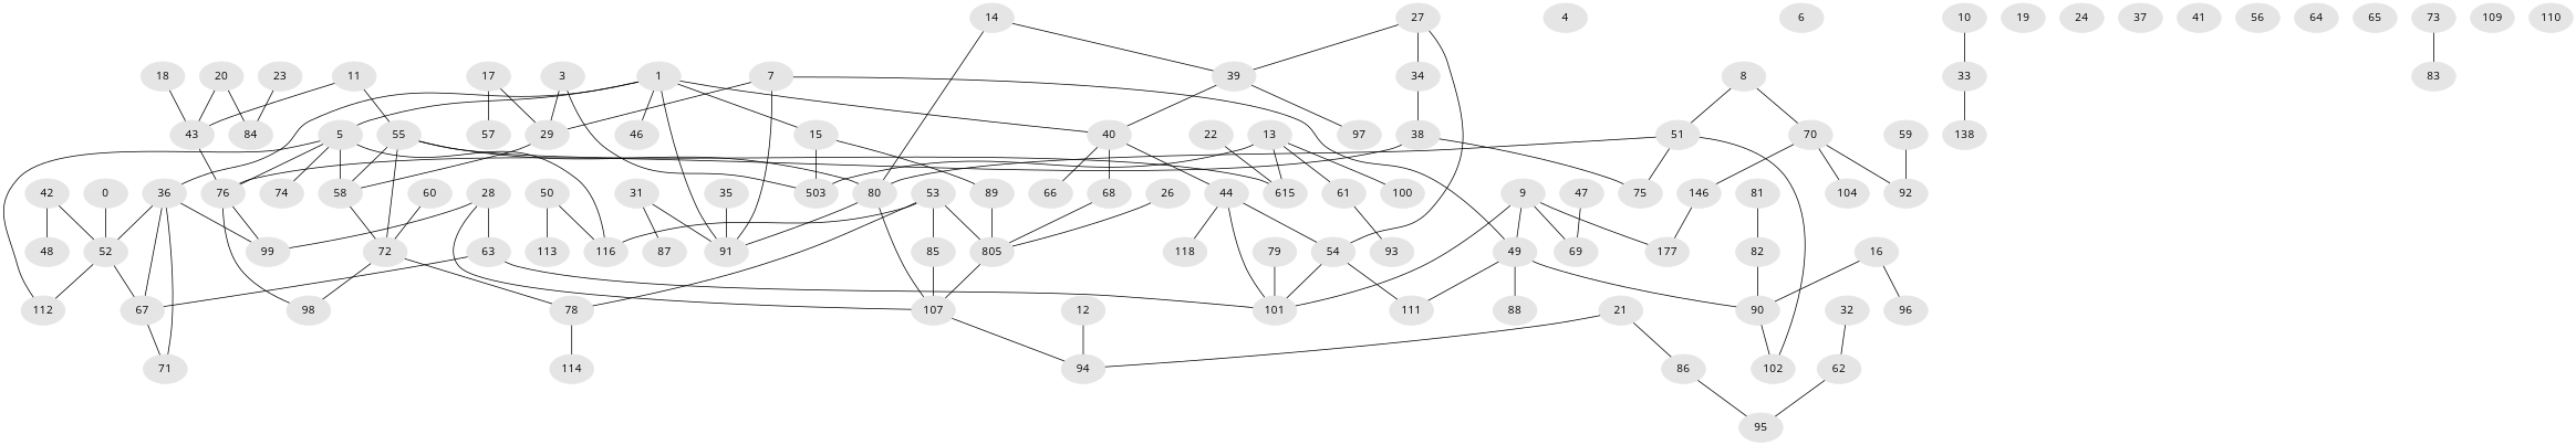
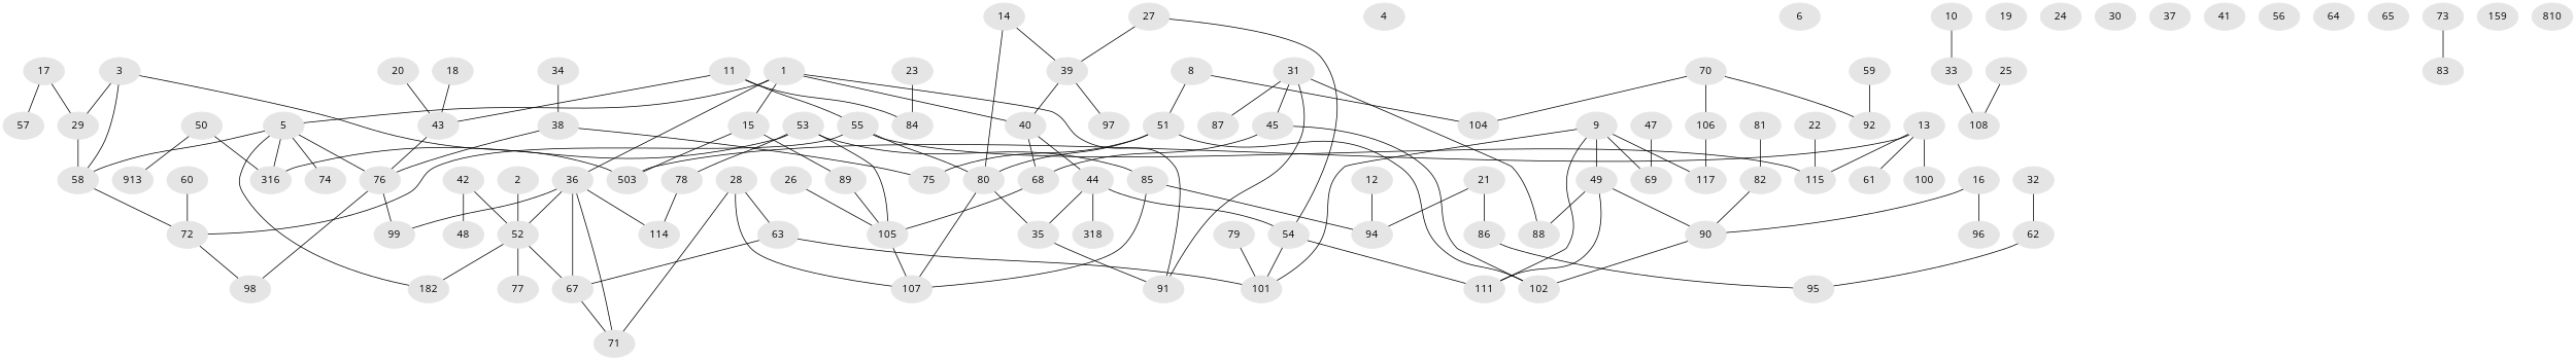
  graph {
    fontname="Open Sans"
    node [color=gray90 fontname="Open Sans" style=filled]
    edge [fontname="Open Sans"]
    1
    15
    36
    40
-   46
    91
    5
    n8 [label=503]
    89
    52
    71
    67
    99
    114
    44
-   66
    68
-   2 [label=0]
-   112
+   2
+   112 [label=182]
+   77
    3
    29
    58
    74
    76
-   116
+   116 [label=316]
    4
    72
    98
    6
-   7
    49
    111
    90
    88
    8
    51
    70
    80
    75
    102
    92
    104
-   106 [label=146]
+   106
    9
    69
    101
-   117 [label=177]
+   117
    10
    33
-   108 [label=138]
+   108
    11
    43
    55
    84
-   115 [label=615]
+   115
    12
    94
    13
    61
    100
-   93
    14
    39
    97
    107
-   105 [label=805]
+   105
    16
    96
    17
    57
    18
    19
    20
    21
    86
    95
    22
    23
    24
+   25
    26
    27
    34
    54
    38
    28
    63
+   30
    31
+   45
    87
    32
    62
    35
    37
-   118
+   118 [label=318]
    41
    42
    48
    47
    50
-   113
+   113 [label=913]
    53
    78
    85
    56
    59
    60
    64
    65
    73
    83
    79
    81
    82
-   109
-   110
+   109 [label=159]
+   110 [label=810]
    1 -- 15
    1 -- 36
    1 -- 40
-   1 -- 46
    1 -- 91
    1 -- 5
    15 -- n8
    15 -- 89
    36 -- 52
    36 -- 71
    36 -- 67
    36 -- 99
+   36 -- 114
    40 -- 44
-   40 -- 66
    40 -- 68
    5 -- 112
    5 -- 58
    5 -- 74
    5 -- 76
    5 -- 116
    89 -- 105
    52 -- 67
    52 -- 112
+   52 -- 77
    67 -- 71
-   44 -- 101
+   44 -- 35
    44 -- 54
    44 -- 118
    68 -- 105
    2 -- 52
    3 -- n8
    3 -- 29
    29 -- 58
    58 -- 72
    76 -- 99
    76 -- 98
    72 -- 98
-   72 -- 78
-   7 -- 91
-   7 -- 29
-   7 -- 49
    49 -- 111
    49 -- 90
    49 -- 88
    90 -- 102
    8 -- 51
-   8 -- 70
+   8 -- 104
    51 -- 80
    51 -- 75
    51 -- 102
    70 -- 92
    70 -- 104
    70 -- 106
-   80 -- 91
+   80 -- 35
    80 -- 107
    106 -- 117
    9 -- 49
+   9 -- 111
    9 -- 69
    9 -- 101
    9 -- 117
    10 -- 33
    33 -- 108
    11 -- 43
    11 -- 55
-   20 -- 84
+   11 -- 84
    43 -- 76
-   55 -- 58
+   3 -- 58
    55 -- 72
    55 -- 80
    55 -- 115
    12 -- 94
    13 -- n8
    13 -- 115
    13 -- 61
    13 -- 100
-   61 -- 93
    14 -- 80
    14 -- 39
    39 -- 40
    39 -- 97
    105 -- 107
    16 -- 90
    16 -- 96
    17 -- 29
    17 -- 57
    18 -- 43
    20 -- 43
    21 -- 94
    21 -- 86
    86 -- 95
    22 -- 115
    23 -- 84
+   25 -- 108
    26 -- 105
    27 -- 39
-   27 -- 34
    27 -- 54
    34 -- 38
    54 -- 111
    54 -- 101
    38 -- 76
    38 -- 75
-   28 -- 99
+   28 -- 71
    28 -- 107
    28 -- 63
    63 -- 67
    63 -- 101
    31 -- 91
+   31 -- 88
+   31 -- 45
    31 -- 87
+   45 -- 68
+   45 -- 102
    32 -- 62
    62 -- 95
    35 -- 91
    42 -- 52
    42 -- 48
    47 -- 69
    50 -- 116
    50 -- 113
    53 -- 116
    53 -- 105
    53 -- 78
    53 -- 85
    78 -- 114
-   107 -- 94
+   85 -- 94
    85 -- 107
    59 -- 92
    60 -- 72
    73 -- 83
    79 -- 101
    81 -- 82
    82 -- 90
  }
